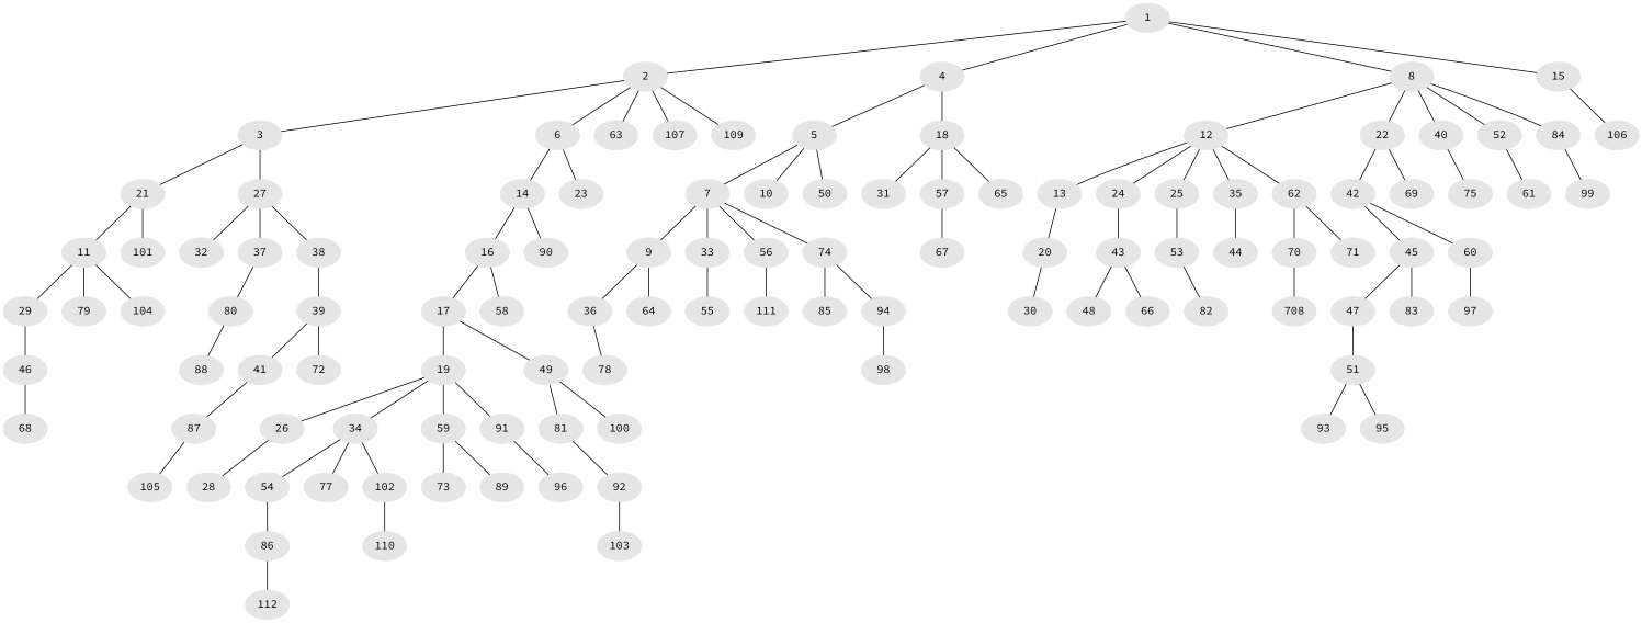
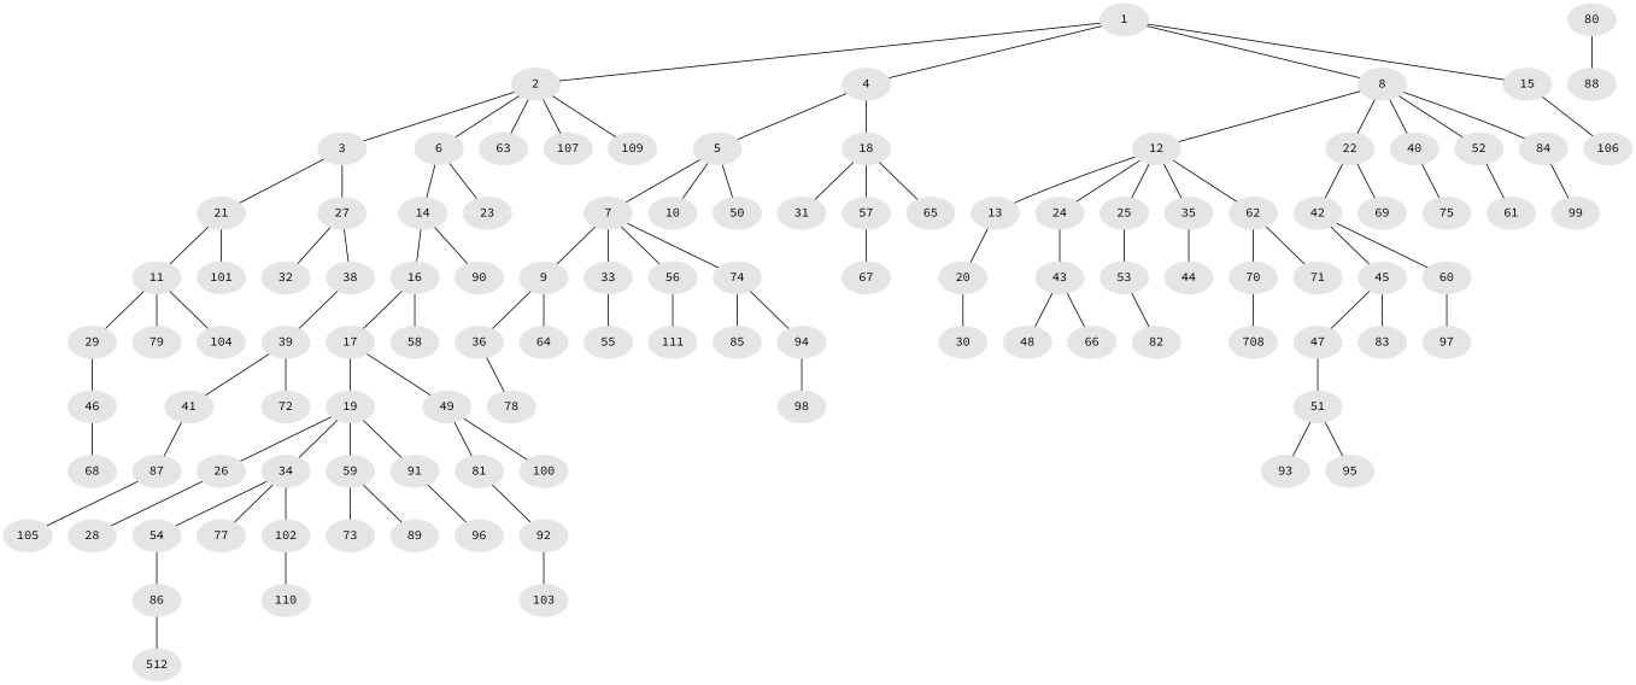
  graph {
    fontname="Source Code Pro"
    node [color=gray90 fontname="Source Code Pro" style=filled]
    edge [fontname="Source Code Pro"]
    1
    2
    4
    8
    15
    3
    6
    63
    107
    109
    5
    18
    12
    22
    40
    52
    84
    106
    21
    27
    14
    23
    11
    29
    79
    104
    101
    32
-   37
    38
    7
    10
    50
    31
    57
    65
    9
    33
    56
    74
    16
    90
    36
    64
    55
    111
    85
    94
    13
    24
    25
    35
    62
    42
    69
    75
    61
    99
    78
    46
    20
    43
    53
    44
    70
    71
    30
    17
    58
    19
    49
    26
    34
    59
    91
    81
    100
    67
    28
    54
    77
    102
    73
    89
    96
    45
    60
    48
    66
    82
    80
    39
    68
    86
    110
    88
    41
    72
    87
    105
    47
    83
    97
    51
    93
    95
    92
-   112
+   112 [label=512]
    n109 [label=708]
    98
    103
    1 -- 2
    1 -- 4
    1 -- 8
    1 -- 15
    2 -- 3
    2 -- 6
    2 -- 63
    2 -- 107
    2 -- 109
    4 -- 5
    4 -- 18
    8 -- 12
    8 -- 22
    8 -- 40
    8 -- 52
    8 -- 84
    15 -- 106
    3 -- 21
    3 -- 27
    6 -- 14
    6 -- 23
    5 -- 7
    5 -- 10
    5 -- 50
    18 -- 31
    18 -- 57
    18 -- 65
    12 -- 13
    12 -- 24
    12 -- 25
    12 -- 35
    12 -- 62
    22 -- 42
    22 -- 69
    40 -- 75
    52 -- 61
    84 -- 99
    21 -- 11
    21 -- 101
    27 -- 32
-   27 -- 37
    27 -- 38
    14 -- 16
    14 -- 90
    11 -- 29
    11 -- 79
    11 -- 104
    29 -- 46
-   37 -- 80
    38 -- 39
    7 -- 9
    7 -- 33
    7 -- 56
    7 -- 74
    57 -- 67
    9 -- 36
    9 -- 64
    33 -- 55
    56 -- 111
    74 -- 85
    74 -- 94
    16 -- 17
    16 -- 58
    36 -- 78
    94 -- 98
    13 -- 20
    24 -- 43
    25 -- 53
    35 -- 44
    62 -- 70
    62 -- 71
    42 -- 45
    42 -- 60
    46 -- 68
    20 -- 30
    43 -- 48
    43 -- 66
    53 -- 82
    70 -- n109
    17 -- 19
    17 -- 49
    19 -- 26
    19 -- 34
    19 -- 59
    19 -- 91
    49 -- 81
    49 -- 100
    26 -- 28
    34 -- 54
    34 -- 77
    34 -- 102
    59 -- 73
    59 -- 89
    91 -- 96
    81 -- 92
    54 -- 86
    102 -- 110
    45 -- 47
    45 -- 83
    60 -- 97
    80 -- 88
    39 -- 41
    39 -- 72
    86 -- 112
    41 -- 87
    87 -- 105
    47 -- 51
    51 -- 93
    51 -- 95
    92 -- 103
  }
